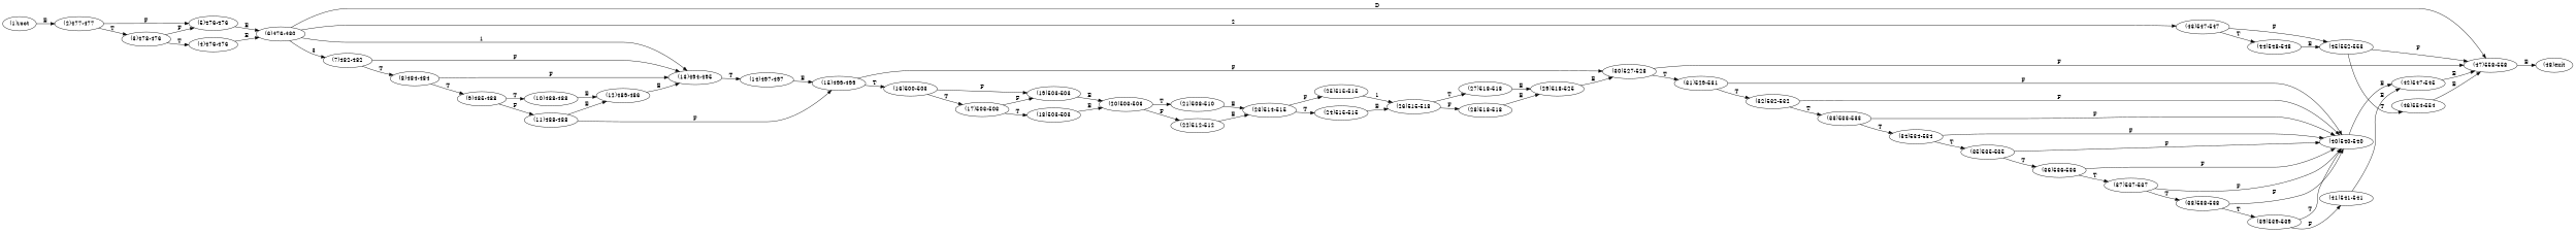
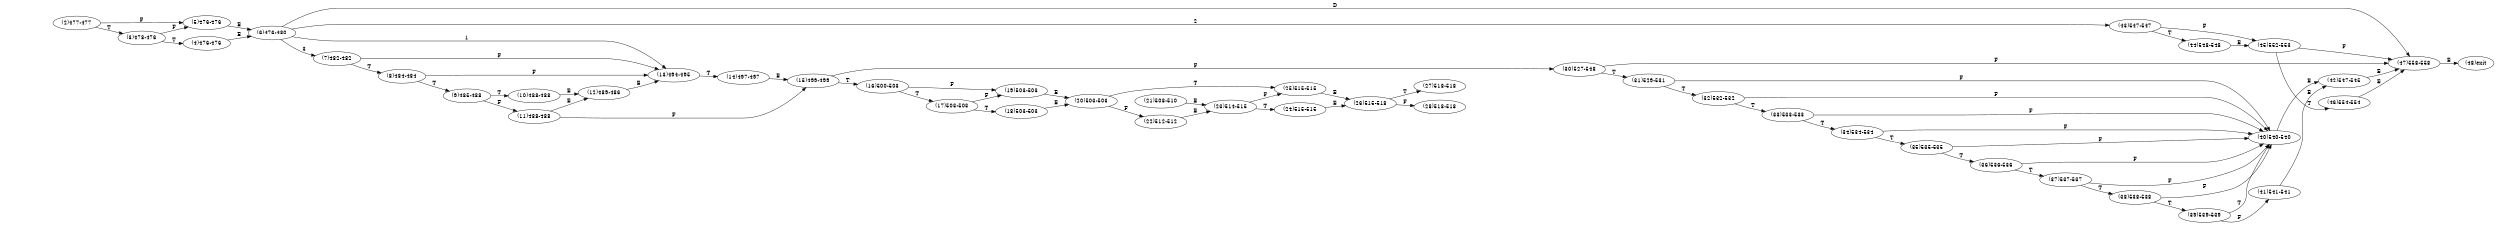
  digraph {
    rankdir=LR
-   n1 [label="(1)root"]
    n2 [label="(2)477-477"]
    n3 [label="(3)478-476"]
    n4 [label="(5)476-476"]
    n5 [label="(4)476-476"]
    n6 [label="(6)476-480"]
    n7 [label="(7)482-482"]
    n8 [label="(13)494-495"]
    n9 [label="(43)547-547"]
    n10 [label="(47)558-558"]
    n11 [label="(8)484-484"]
    n12 [label="(14)497-497"]
    n13 [label="(44)548-548"]
    n14 [label="(45)552-553"]
    n15 [label="(48)exit"]
    n16 [label="(9)485-488"]
    n17 [label="(10)488-488"]
    n18 [label="(11)488-488"]
    n19 [label="(12)489-486"]
    n20 [label="(15)499-499"]
    n21 [label="(16)500-503"]
-   n22 [label="(30)527-528"]
+   n22 [label="(30)527-548"]
    n23 [label="(17)503-503"]
    n24 [label="(19)503-503"]
    n25 [label="(31)529-531"]
    n26 [label="(18)503-503"]
    n27 [label="(20)503-506"]
    n28 [label="(21)508-510"]
    n29 [label="(22)512-512"]
    n30 [label="(23)514-515"]
    n31 [label="(25)515-515"]
    n32 [label="(24)515-515"]
    n33 [label="(26)515-518"]
    n34 [label="(27)518-518"]
    n35 [label="(28)518-518"]
-   n36 [label="(29)518-525"]
    n37 [label="(32)532-532"]
    n38 [label="(40)540-540"]
    n39 [label="(33)533-533"]
    n40 [label="(42)547-545"]
    n41 [label="(34)534-534"]
    n42 [label="(35)535-535"]
    n43 [label="(36)536-536"]
    n44 [label="(37)537-537"]
    n45 [label="(38)538-538"]
    n46 [label="(39)539-539"]
    n47 [label="(41)541-541"]
    n48 [label="(46)554-554"]
-   n1 -> n2 [label=E]
    n2 -> n3 [label=T]
    n2 -> n4 [label=F]
    n3 -> n4 [label=F]
    n3 -> n5 [label=T]
    n4 -> n6 [label=E]
    n5 -> n6 [label=E]
    n6 -> n7 [label=3]
    n6 -> n8 [label=1]
    n6 -> n9 [label=2]
    n6 -> n10 [label=D]
    n7 -> n8 [label=F]
    n7 -> n11 [label=T]
    n8 -> n12 [label=T]
    n9 -> n13 [label=T]
    n9 -> n14 [label=F]
    n10 -> n15 [label=E]
    n11 -> n8 [label=F]
    n11 -> n16 [label=T]
    n12 -> n20 [label=E]
    n13 -> n14 [label=E]
    n14 -> n10 [label=F]
    n14 -> n48 [label=T]
    n16 -> n17 [label=T]
    n16 -> n18 [label=F]
    n17 -> n19 [label=E]
    n18 -> n19 [label=E]
    n18 -> n20 [label=F]
    n19 -> n8 [label=E]
    n20 -> n21 [label=T]
    n20 -> n22 [label=F]
    n21 -> n23 [label=T]
    n21 -> n24 [label=F]
    n22 -> n10 [label=F]
    n22 -> n25 [label=T]
    n23 -> n24 [label=F]
    n23 -> n26 [label=T]
    n24 -> n27 [label=E]
    n25 -> n37 [label=T]
    n25 -> n38 [label=F]
    n26 -> n27 [label=E]
-   n27 -> n28 [label=T]
+   n27 -> n31 [label=T]
    n27 -> n29 [label=F]
    n28 -> n30 [label=E]
    n29 -> n30 [label=E]
    n30 -> n31 [label=F]
    n30 -> n32 [label=T]
-   n31 -> n33 [label=1]
+   n31 -> n33 [label=E]
    n32 -> n33 [label=E]
    n33 -> n34 [label=T]
    n33 -> n35 [label=F]
-   n34 -> n36 [label=E]
-   n35 -> n36 [label=E]
-   n36 -> n22 [label=E]
    n37 -> n38 [label=F]
    n37 -> n39 [label=T]
    n38 -> n40 [label=E]
    n39 -> n38 [label=F]
    n39 -> n41 [label=T]
    n40 -> n10 [label=E]
    n41 -> n38 [label=F]
    n41 -> n42 [label=T]
    n42 -> n38 [label=F]
    n42 -> n43 [label=T]
    n43 -> n38 [label=F]
    n43 -> n44 [label=T]
    n44 -> n38 [label=F]
    n44 -> n45 [label=T]
    n45 -> n38 [label=F]
    n45 -> n46 [label=T]
    n46 -> n38 [label=T]
    n46 -> n47 [label=F]
    n47 -> n40 [label=E]
    n48 -> n10 [label=E]
  }
